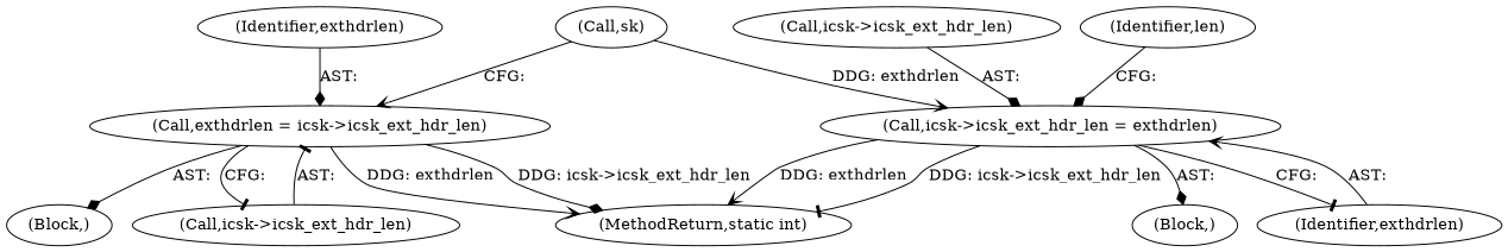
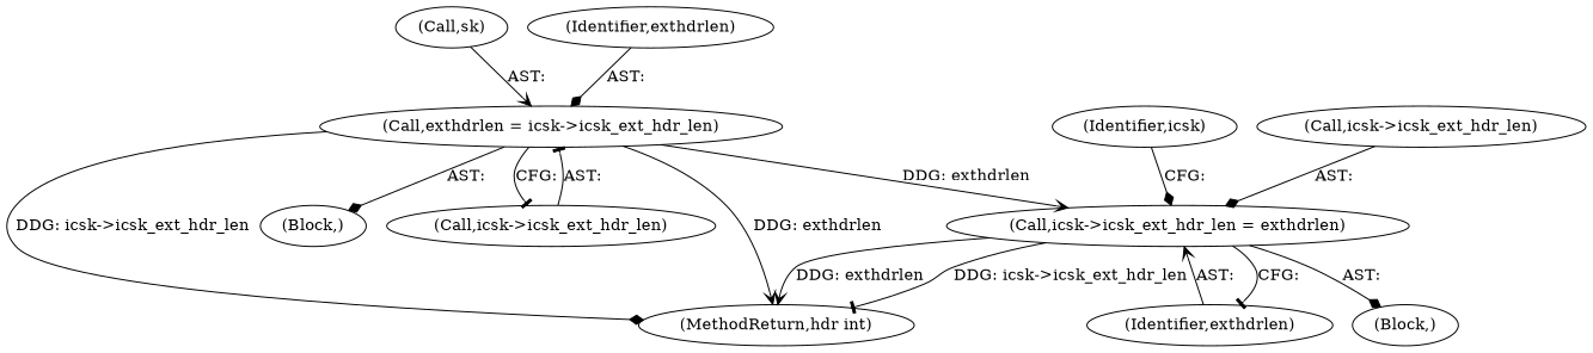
  digraph {
    edge [arrowhead=diamond]
    n1 [label="(Call,icsk->icsk_ext_hdr_len = exthdrlen)"]
    n2 [label="(Block,)"]
    n3 [label="(Identifier,exthdrlen)"]
-   n4 [label="(MethodReturn,static int)"]
+   n4 [label="(MethodReturn,hdr int)"]
    n5 [label="(Call,exthdrlen = icsk->icsk_ext_hdr_len)"]
    n6 [label="(Block,)"]
    n7 [label="(Call,icsk->icsk_ext_hdr_len)"]
    n8 [label="(Call,sk)"]
-   n9 [label="(Identifier,len)"]
+   n9 [label="(Identifier,icsk)"]
    n10 [label="(Identifier,exthdrlen)"]
    n11 [label="(Call,icsk->icsk_ext_hdr_len)"]
    n1 -> n2 [label="AST: "]
    n1 -> n3 [arrowhead=tee label="CFG: "]
    n1 -> n4 [arrowhead=vee label="DDG: exthdrlen"]
    n1 -> n4 [arrowhead=tee label="DDG: icsk->icsk_ext_hdr_len"]
    n3 -> n1 [arrowhead=vee label="AST: "]
-   n8 -> n1 [arrowhead=vee label="DDG: exthdrlen"]
+   n5 -> n1 [arrowhead=vee label="DDG: exthdrlen"]
    n5 -> n4 [arrowhead=vee label="DDG: exthdrlen"]
    n5 -> n4 [label="DDG: icsk->icsk_ext_hdr_len"]
    n5 -> n6 [label="AST: "]
    n5 -> n7 [arrowhead=tee label="CFG: "]
    n7 -> n5 [arrowhead=tee label="AST: "]
-   n8 -> n5 [arrowhead=vee label="CFG: "]
+   n8 -> n5 [arrowhead=vee label="AST: "]
    n9 -> n1 [label="CFG: "]
    n10 -> n5 [label="AST: "]
    n11 -> n1 [label="AST: "]
  }
